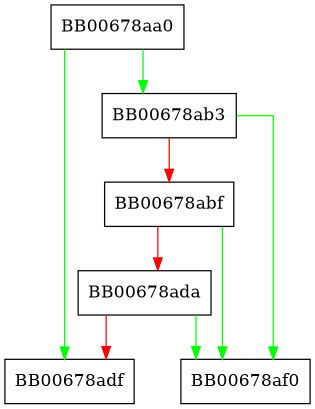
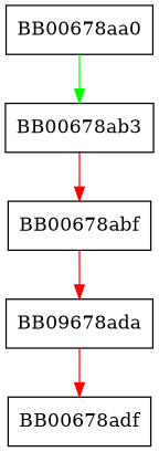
  digraph {
    splines=ortho
    node [shape=box]
    edge [color=green]
    BB00678aa0
    BB00678adf
    BB00678ab3
-   BB00678af0
    BB00678abf
-   BB00678ada
-   BB00678aa0 -> BB00678adf
+   BB00678ada [label=BB09678ada]
    BB00678aa0 -> BB00678ab3
-   BB00678ab3 -> BB00678af0
    BB00678ab3 -> BB00678abf [color=red]
-   BB00678abf -> BB00678af0
    BB00678abf -> BB00678ada [color=red]
    BB00678ada -> BB00678adf [color=red]
-   BB00678ada -> BB00678af0
  }
